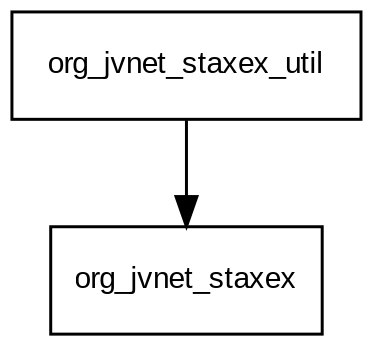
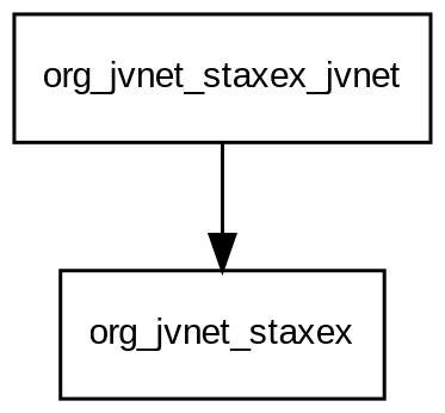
  digraph {
    fontname="Liberation Sans"
    node [fontsize=10.0 shape=box fontname="Liberation Sans"]
-   org_jvnet_staxex_util
+   org_jvnet_staxex_util [label=org_jvnet_staxex_jvnet]
    org_jvnet_staxex
    org_jvnet_staxex_util -> org_jvnet_staxex [fontname="Liberation Sans"]
  }
